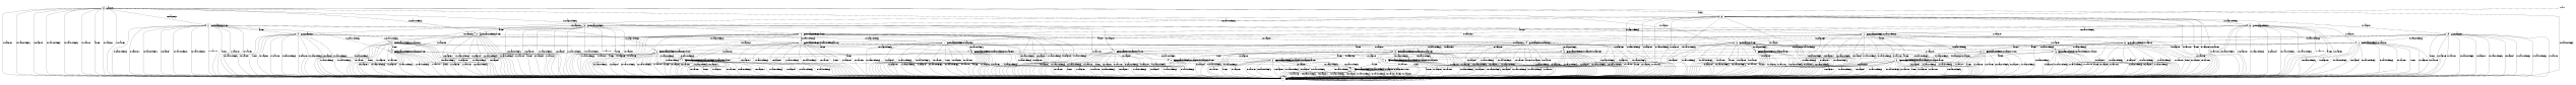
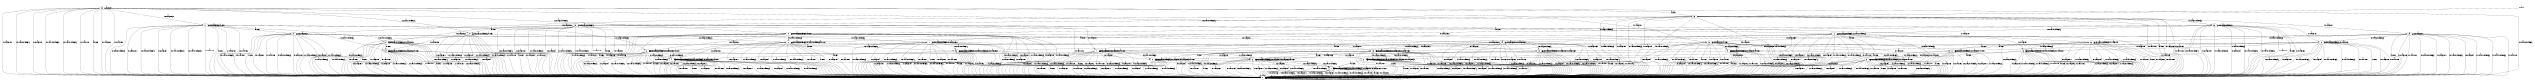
  digraph {
    n1 [label=0]
    n2 [label=1 shape=doublecircle]
    n3 [label=2]
    n4 [label=3]
    n5 [label=4]
    n6 [label=5]
    n7 [label=6]
    n8 [label=7]
    n9 [label=8]
    n10 [label=9]
    n11 [label=10]
    n12 [label=11]
    n13 [label=12]
    n14 [label=13]
    n15 [label=54]
    n16 [label=15]
    n17 [label=96]
    n18 [label=17]
    n19 [label=24]
    n20 [label=18]
    n21 [label=19]
    n22 [label=20]
    n23 [label=21]
    n24 [label=22]
    n25 [label=27]
    n26 [label=25]
    n27 [label=23]
    n28 [label=26]
    n29 [label=32]
    n30 [label=31]
    n31 [label=29]
    n32 [label=30]
    n33 [label=28]
    __start0 [shape=none]
    n1 -> n1 [label=usr1_ai3_VoidReply]
    n1 -> n1 [label=usr2_ai2_VoidReply]
    n1 -> n1 [label=usr2_ai3_re11]
    n1 -> n1 [label=usr1_ai2_VoidReply]
    n1 -> n1 [label=usr2_ai3_re4]
    n1 -> n1 [label=usr1_ai1_VoidReply]
    n1 -> n1 [label=usr2_ai1_VoidReply]
    n1 -> n1 [label=usr1_ai4_VoidReply]
    n1 -> n1 [label=usr1_ai1_re1]
    n1 -> n1 [label=usr1_ai3_re1]
    n1 -> n1 [label=ai1_ce2]
    n1 -> n1 [label=usr2_ai3_re30]
    n1 -> n1 [label=usr1_ai3_re2]
    n1 -> n1 [label=usr1_ai1_re2]
    n1 -> n1 [label=ai1_ce1]
    n2 -> n1 [label=usr2_ai2_VoidReply]
    n2 -> n1 [label=usr2_ai3_re11]
    n2 -> n1 [label=usr1_ai2_VoidReply]
    n2 -> n1 [label=usr2_ai3_re4]
    n2 -> n1 [label=usr1_ai1_VoidReply]
    n2 -> n1 [label=usr1_ai4_VoidReply]
    n2 -> n1 [label=usr1_ai1_re1]
    n2 -> n1 [label=ai1_ce2]
    n2 -> n1 [label=usr1_ai3_re2]
    n2 -> n1 [label=usr1_ai1_re2]
    n2 -> n2 [label=usr1_ai3_VoidReply]
    n2 -> n2 [label=usr2_ai1_VoidReply]
    n2 -> n2 [label=usr1_ai3_re1]
    n2 -> n2 [label=usr2_ai3_re30]
    n2 -> n2 [label=ai1_ce1]
    n3 -> n1 [label=usr2_ai2_VoidReply]
    n3 -> n1 [label=usr2_ai3_re11]
    n3 -> n1 [label=usr1_ai2_VoidReply]
    n3 -> n1 [label=usr2_ai3_re4]
    n3 -> n1 [label=usr1_ai1_VoidReply]
    n3 -> n1 [label=usr1_ai4_VoidReply]
    n3 -> n1 [label=usr1_ai1_re1]
    n3 -> n1 [label=ai1_ce2]
    n3 -> n1 [label=usr1_ai3_re2]
    n3 -> n1 [label=usr1_ai1_re2]
    n3 -> n2 [label=usr1_ai3_VoidReply]
    n3 -> n3 [label=usr2_ai1_VoidReply]
    n3 -> n3 [label=usr1_ai3_re1]
    n3 -> n3 [label=usr2_ai3_re30]
    n3 -> n3 [label=ai1_ce1]
    n4 -> n1 [label=usr2_ai2_VoidReply]
    n4 -> n1 [label=usr2_ai3_re11]
    n4 -> n1 [label=usr1_ai2_VoidReply]
    n4 -> n1 [label=usr2_ai3_re4]
    n4 -> n1 [label=usr1_ai1_VoidReply]
    n4 -> n1 [label=usr1_ai4_VoidReply]
    n4 -> n1 [label=usr1_ai1_re1]
    n4 -> n1 [label=ai1_ce2]
    n4 -> n1 [label=usr1_ai3_re2]
    n4 -> n1 [label=usr1_ai1_re2]
    n4 -> n2 [label=usr2_ai1_VoidReply]
    n4 -> n4 [label=usr1_ai3_VoidReply]
    n4 -> n4 [label=usr1_ai3_re1]
    n4 -> n4 [label=usr2_ai3_re30]
    n4 -> n4 [label=ai1_ce1]
    n5 -> n1 [label=usr2_ai2_VoidReply]
    n5 -> n1 [label=usr2_ai3_re11]
    n5 -> n1 [label=usr1_ai2_VoidReply]
    n5 -> n1 [label=usr2_ai3_re4]
    n5 -> n1 [label=usr1_ai1_VoidReply]
    n5 -> n1 [label=usr1_ai4_VoidReply]
    n5 -> n1 [label=usr1_ai1_re1]
    n5 -> n1 [label=ai1_ce2]
    n5 -> n1 [label=usr1_ai3_re2]
    n5 -> n1 [label=usr1_ai1_re2]
    n5 -> n2 [label=usr1_ai3_re1]
    n5 -> n5 [label=usr1_ai3_VoidReply]
    n5 -> n5 [label=usr2_ai1_VoidReply]
    n5 -> n5 [label=usr2_ai3_re30]
    n5 -> n5 [label=ai1_ce1]
    n6 -> n1 [label=usr2_ai2_VoidReply]
    n6 -> n1 [label=usr2_ai3_re11]
    n6 -> n1 [label=usr1_ai2_VoidReply]
    n6 -> n1 [label=usr2_ai3_re4]
    n6 -> n1 [label=usr1_ai1_VoidReply]
    n6 -> n1 [label=usr1_ai4_VoidReply]
    n6 -> n1 [label=usr1_ai1_re1]
    n6 -> n1 [label=ai1_ce2]
    n6 -> n1 [label=usr1_ai3_re2]
    n6 -> n1 [label=usr1_ai1_re2]
    n6 -> n2 [label=usr2_ai3_re30]
    n6 -> n6 [label=usr1_ai3_VoidReply]
    n6 -> n6 [label=usr2_ai1_VoidReply]
    n6 -> n6 [label=usr1_ai3_re1]
    n6 -> n6 [label=ai1_ce1]
    n7 -> n1 [label=usr2_ai2_VoidReply]
    n7 -> n1 [label=usr2_ai3_re11]
    n7 -> n1 [label=usr1_ai2_VoidReply]
    n7 -> n1 [label=usr2_ai3_re4]
    n7 -> n1 [label=usr1_ai1_VoidReply]
    n7 -> n1 [label=usr1_ai4_VoidReply]
    n7 -> n1 [label=usr1_ai1_re1]
    n7 -> n1 [label=ai1_ce2]
    n7 -> n1 [label=usr1_ai3_re2]
    n7 -> n1 [label=usr1_ai1_re2]
    n7 -> n2 [label=ai1_ce1]
    n7 -> n7 [label=usr1_ai3_VoidReply]
    n7 -> n7 [label=usr2_ai1_VoidReply]
    n7 -> n7 [label=usr1_ai3_re1]
    n7 -> n7 [label=usr2_ai3_re30]
    n8 -> n1 [label=usr2_ai2_VoidReply]
    n8 -> n1 [label=usr2_ai3_re11]
    n8 -> n1 [label=usr1_ai2_VoidReply]
    n8 -> n1 [label=usr2_ai3_re4]
    n8 -> n1 [label=usr1_ai1_VoidReply]
    n8 -> n1 [label=usr1_ai4_VoidReply]
    n8 -> n1 [label=usr1_ai1_re1]
    n8 -> n1 [label=ai1_ce2]
    n8 -> n1 [label=usr1_ai3_re2]
    n8 -> n1 [label=usr1_ai1_re2]
    n8 -> n3 [label=usr2_ai1_VoidReply]
+   n8 -> n4 [label=usr1_ai3_VoidReply]
    n8 -> n8 [label=usr1_ai3_re1]
    n8 -> n8 [label=usr2_ai3_re30]
    n8 -> n8 [label=ai1_ce1]
    n9 -> n1 [label=usr2_ai2_VoidReply]
    n9 -> n1 [label=usr2_ai3_re11]
    n9 -> n1 [label=usr1_ai2_VoidReply]
    n9 -> n1 [label=usr2_ai3_re4]
    n9 -> n1 [label=usr1_ai1_VoidReply]
    n9 -> n1 [label=usr1_ai4_VoidReply]
    n9 -> n1 [label=usr1_ai1_re1]
    n9 -> n1 [label=ai1_ce2]
    n9 -> n1 [label=usr1_ai3_re2]
    n9 -> n1 [label=usr1_ai1_re2]
    n9 -> n4 [label=usr1_ai3_re1]
    n9 -> n5 [label=usr2_ai1_VoidReply]
    n9 -> n9 [label=usr1_ai3_VoidReply]
    n9 -> n9 [label=usr2_ai3_re30]
    n9 -> n9 [label=ai1_ce1]
    n10 -> n1 [label=usr2_ai2_VoidReply]
    n10 -> n1 [label=usr2_ai3_re11]
    n10 -> n1 [label=usr1_ai2_VoidReply]
    n10 -> n1 [label=usr2_ai3_re4]
    n10 -> n1 [label=usr1_ai1_VoidReply]
    n10 -> n1 [label=usr1_ai4_VoidReply]
    n10 -> n1 [label=usr1_ai1_re1]
    n10 -> n1 [label=ai1_ce2]
    n10 -> n1 [label=usr1_ai3_re2]
    n10 -> n1 [label=usr1_ai1_re2]
    n10 -> n4 [label=usr2_ai3_re30]
    n10 -> n6 [label=usr2_ai1_VoidReply]
    n10 -> n10 [label=usr1_ai3_VoidReply]
    n10 -> n10 [label=usr1_ai3_re1]
    n10 -> n10 [label=ai1_ce1]
    n11 -> n1 [label=usr2_ai2_VoidReply]
    n11 -> n1 [label=usr2_ai3_re11]
    n11 -> n1 [label=usr1_ai2_VoidReply]
    n11 -> n1 [label=usr2_ai3_re4]
    n11 -> n1 [label=usr1_ai1_VoidReply]
    n11 -> n1 [label=usr1_ai4_VoidReply]
    n11 -> n1 [label=usr1_ai1_re1]
    n11 -> n1 [label=ai1_ce2]
    n11 -> n1 [label=usr1_ai3_re2]
    n11 -> n1 [label=usr1_ai1_re2]
    n11 -> n4 [label=ai1_ce1]
    n11 -> n7 [label=usr2_ai1_VoidReply]
    n11 -> n11 [label=usr1_ai3_VoidReply]
    n11 -> n11 [label=usr1_ai3_re1]
    n11 -> n11 [label=usr2_ai3_re30]
    n12 -> n1 [label=usr2_ai2_VoidReply]
    n12 -> n1 [label=usr2_ai3_re11]
    n12 -> n1 [label=usr1_ai2_VoidReply]
    n12 -> n1 [label=usr2_ai3_re4]
    n12 -> n1 [label=usr1_ai1_VoidReply]
    n12 -> n1 [label=usr1_ai4_VoidReply]
    n12 -> n1 [label=usr1_ai1_re1]
    n12 -> n1 [label=ai1_ce2]
    n12 -> n1 [label=usr1_ai3_re2]
    n12 -> n1 [label=usr1_ai1_re2]
-   n12 -> n3 [label=usr1_ai3_re1]
+   n12 -> n3 [label=usr2_ai3_re30]
    n12 -> n6 [label=usr1_ai3_VoidReply]
    n12 -> n12 [label=usr2_ai1_VoidReply]
    n12 -> n12 [label=usr1_ai3_re1]
    n12 -> n12 [label=ai1_ce1]
    n13 -> n1 [label=usr2_ai2_VoidReply]
    n13 -> n1 [label=usr2_ai3_re11]
    n13 -> n1 [label=usr1_ai2_VoidReply]
    n13 -> n1 [label=usr2_ai3_re4]
    n13 -> n1 [label=usr1_ai1_VoidReply]
    n13 -> n1 [label=usr1_ai4_VoidReply]
    n13 -> n1 [label=usr1_ai1_re1]
    n13 -> n1 [label=ai1_ce2]
    n13 -> n1 [label=usr1_ai3_re2]
    n13 -> n1 [label=usr1_ai1_re2]
    n13 -> n5 [label=usr2_ai3_re30]
    n13 -> n6 [label=usr1_ai3_re1]
    n13 -> n13 [label=usr1_ai3_VoidReply]
    n13 -> n13 [label=usr2_ai1_VoidReply]
    n13 -> n13 [label=ai1_ce1]
    n14 -> n1 [label=usr2_ai2_VoidReply]
    n14 -> n1 [label=usr2_ai3_re11]
    n14 -> n1 [label=usr1_ai2_VoidReply]
    n14 -> n1 [label=usr2_ai3_re4]
    n14 -> n1 [label=usr1_ai1_VoidReply]
    n14 -> n1 [label=usr1_ai4_VoidReply]
    n14 -> n1 [label=usr1_ai1_re1]
    n14 -> n1 [label=ai1_ce2]
    n14 -> n1 [label=usr1_ai3_re2]
    n14 -> n1 [label=usr1_ai1_re2]
    n14 -> n6 [label=ai1_ce1]
    n14 -> n7 [label=usr2_ai3_re30]
    n14 -> n14 [label=usr1_ai3_VoidReply]
    n14 -> n14 [label=usr2_ai1_VoidReply]
    n14 -> n14 [label=usr1_ai3_re1]
    n15 -> n1 [label=usr2_ai2_VoidReply]
    n15 -> n1 [label=usr2_ai3_re11]
    n15 -> n1 [label=usr1_ai2_VoidReply]
    n15 -> n1 [label=usr2_ai3_re4]
    n15 -> n1 [label=usr1_ai1_VoidReply]
    n15 -> n1 [label=usr1_ai4_VoidReply]
    n15 -> n1 [label=usr1_ai1_re1]
    n15 -> n1 [label=ai1_ce2]
    n15 -> n1 [label=usr1_ai3_re2]
    n15 -> n1 [label=usr1_ai1_re2]
    n15 -> n3 [label=usr1_ai3_re1]
    n15 -> n5 [label=usr1_ai3_VoidReply]
    n15 -> n15 [label=usr2_ai1_VoidReply]
    n15 -> n15 [label=usr2_ai3_re30]
    n15 -> n15 [label=ai1_ce1]
    n16 -> n1 [label=usr2_ai2_VoidReply]
    n16 -> n1 [label=usr2_ai3_re11]
    n16 -> n1 [label=usr1_ai2_VoidReply]
    n16 -> n1 [label=usr2_ai3_re4]
    n16 -> n1 [label=usr1_ai1_VoidReply]
    n16 -> n1 [label=usr1_ai4_VoidReply]
    n16 -> n1 [label=usr1_ai1_re1]
    n16 -> n1 [label=ai1_ce2]
    n16 -> n1 [label=usr1_ai3_re2]
    n16 -> n1 [label=usr1_ai1_re2]
    n16 -> n3 [label=ai1_ce1]
    n16 -> n7 [label=usr1_ai3_VoidReply]
    n16 -> n16 [label=usr2_ai1_VoidReply]
    n16 -> n16 [label=usr1_ai3_re1]
    n16 -> n16 [label=usr2_ai3_re30]
    n17 -> n1 [label=usr2_ai2_VoidReply]
    n17 -> n1 [label=usr2_ai3_re11]
    n17 -> n1 [label=usr1_ai2_VoidReply]
    n17 -> n1 [label=usr2_ai3_re4]
    n17 -> n1 [label=usr1_ai1_VoidReply]
    n17 -> n1 [label=usr1_ai4_VoidReply]
    n17 -> n1 [label=usr1_ai1_re1]
    n17 -> n1 [label=ai1_ce2]
    n17 -> n1 [label=usr1_ai3_re2]
    n17 -> n1 [label=usr1_ai1_re2]
    n17 -> n5 [label=ai1_ce1]
    n17 -> n7 [label=usr1_ai3_re1]
    n17 -> n17 [label=usr1_ai3_VoidReply]
    n17 -> n17 [label=usr2_ai1_VoidReply]
    n17 -> n17 [label=usr2_ai3_re30]
    n18 -> n1 [label=usr2_ai2_VoidReply]
    n18 -> n1 [label=usr2_ai3_re11]
    n18 -> n1 [label=usr1_ai2_VoidReply]
    n18 -> n1 [label=usr2_ai3_re4]
    n18 -> n1 [label=usr1_ai1_VoidReply]
    n18 -> n1 [label=usr1_ai4_VoidReply]
    n18 -> n1 [label=usr1_ai1_re1]
    n18 -> n1 [label=ai1_ce2]
    n18 -> n1 [label=usr1_ai3_re2]
    n18 -> n1 [label=usr1_ai1_re2]
    n18 -> n8 [label=usr1_ai3_re1]
    n18 -> n9 [label=usr1_ai3_VoidReply]
    n18 -> n15 [label=usr2_ai1_VoidReply]
    n18 -> n18 [label=usr2_ai3_re30]
    n18 -> n18 [label=ai1_ce1]
    n18 -> n19 [label=ai1_ce1]
    n19 -> n1 [label=usr2_ai2_VoidReply]
    n19 -> n1 [label=usr2_ai3_re11]
    n19 -> n1 [label=usr1_ai2_VoidReply]
    n19 -> n1 [label=usr2_ai3_re4]
    n19 -> n1 [label=usr1_ai1_VoidReply]
    n19 -> n1 [label=usr1_ai4_VoidReply]
    n19 -> n1 [label=usr1_ai1_re1]
    n19 -> n1 [label=ai1_ce2]
    n19 -> n1 [label=usr1_ai3_re2]
    n19 -> n1 [label=usr1_ai1_re2]
    n19 -> n19 [label=usr2_ai3_re30]
    n19 -> n21 [label=usr1_ai3_re1]
    n19 -> n23 [label=usr1_ai3_VoidReply]
    n19 -> n30 [label=usr2_ai1_VoidReply]
    n20 -> n1 [label=usr2_ai2_VoidReply]
    n20 -> n1 [label=usr2_ai3_re11]
    n20 -> n1 [label=usr1_ai2_VoidReply]
    n20 -> n1 [label=usr2_ai3_re4]
    n20 -> n1 [label=usr1_ai1_VoidReply]
    n20 -> n1 [label=usr1_ai4_VoidReply]
    n20 -> n1 [label=usr1_ai1_re1]
    n20 -> n1 [label=ai1_ce2]
    n20 -> n1 [label=usr1_ai3_re2]
    n20 -> n1 [label=usr1_ai1_re2]
    n20 -> n8 [label=usr2_ai3_re30]
    n20 -> n10 [label=usr1_ai3_VoidReply]
    n20 -> n12 [label=usr2_ai1_VoidReply]
    n20 -> n20 [label=usr1_ai3_re1]
    n20 -> n20 [label=ai1_ce1]
    n21 -> n1 [label=usr2_ai2_VoidReply]
    n21 -> n1 [label=usr2_ai3_re11]
    n21 -> n1 [label=usr1_ai2_VoidReply]
    n21 -> n1 [label=usr2_ai3_re4]
    n21 -> n1 [label=usr1_ai1_VoidReply]
    n21 -> n1 [label=usr1_ai4_VoidReply]
    n21 -> n1 [label=usr1_ai1_re1]
    n21 -> n1 [label=ai1_ce2]
    n21 -> n1 [label=usr1_ai3_re2]
    n21 -> n1 [label=usr1_ai1_re2]
    n21 -> n8 [label=ai1_ce1]
    n21 -> n11 [label=usr1_ai3_VoidReply]
    n21 -> n16 [label=usr2_ai1_VoidReply]
    n21 -> n21 [label=usr1_ai3_re1]
    n21 -> n21 [label=usr2_ai3_re30]
    n22 -> n1 [label=usr2_ai2_VoidReply]
    n22 -> n1 [label=usr2_ai3_re11]
    n22 -> n1 [label=usr1_ai2_VoidReply]
    n22 -> n1 [label=usr2_ai3_re4]
    n22 -> n1 [label=usr1_ai1_VoidReply]
    n22 -> n1 [label=usr1_ai4_VoidReply]
    n22 -> n1 [label=usr1_ai1_re1]
    n22 -> n1 [label=ai1_ce2]
    n22 -> n1 [label=usr1_ai3_re2]
    n22 -> n1 [label=usr1_ai1_re2]
    n22 -> n9 [label=usr2_ai3_re30]
    n22 -> n10 [label=usr1_ai3_re1]
    n22 -> n13 [label=usr2_ai1_VoidReply]
    n22 -> n22 [label=usr1_ai3_VoidReply]
    n22 -> n22 [label=ai1_ce1]
    n23 -> n1 [label=usr2_ai2_VoidReply]
    n23 -> n1 [label=usr2_ai3_re11]
    n23 -> n1 [label=usr1_ai2_VoidReply]
    n23 -> n1 [label=usr2_ai3_re4]
    n23 -> n1 [label=usr1_ai1_VoidReply]
    n23 -> n1 [label=usr1_ai4_VoidReply]
    n23 -> n1 [label=usr1_ai1_re1]
    n23 -> n1 [label=ai1_ce2]
    n23 -> n1 [label=usr1_ai3_re2]
    n23 -> n1 [label=usr1_ai1_re2]
    n23 -> n9 [label=ai1_ce1]
    n23 -> n11 [label=usr1_ai3_re1]
    n23 -> n17 [label=usr2_ai1_VoidReply]
    n23 -> n23 [label=usr1_ai3_VoidReply]
    n23 -> n23 [label=usr2_ai3_re30]
    n24 -> n1 [label=usr2_ai2_VoidReply]
    n24 -> n1 [label=usr2_ai3_re11]
    n24 -> n1 [label=usr1_ai2_VoidReply]
    n24 -> n1 [label=usr2_ai3_re4]
    n24 -> n1 [label=usr1_ai1_VoidReply]
    n24 -> n1 [label=usr1_ai4_VoidReply]
    n24 -> n1 [label=usr1_ai1_re1]
    n24 -> n1 [label=ai1_ce2]
    n24 -> n1 [label=usr1_ai3_re2]
    n24 -> n1 [label=usr1_ai1_re2]
    n24 -> n18 [label=usr2_ai3_re30]
    n24 -> n20 [label=usr1_ai3_re1]
    n24 -> n22 [label=usr1_ai3_VoidReply]
    n24 -> n24 [label=ai1_ce1]
    n24 -> n25 [label=usr2_ai1_VoidReply]
    n24 -> n26 [label=ai1_ce1]
    n25 -> n1 [label=usr2_ai2_VoidReply]
    n25 -> n1 [label=usr2_ai3_re11]
    n25 -> n1 [label=usr1_ai2_VoidReply]
    n25 -> n1 [label=usr2_ai3_re4]
    n25 -> n1 [label=usr1_ai1_VoidReply]
    n25 -> n1 [label=usr1_ai4_VoidReply]
    n25 -> n1 [label=usr1_ai1_re1]
    n25 -> n1 [label=ai1_ce2]
    n25 -> n1 [label=usr1_ai3_re2]
    n25 -> n1 [label=usr1_ai1_re2]
    n25 -> n13 [label=usr1_ai3_VoidReply]
    n25 -> n15 [label=usr2_ai3_re30]
    n25 -> n25 [label=usr2_ai1_VoidReply]
    n25 -> n25 [label=ai1_ce1]
    n26 -> n1 [label=usr2_ai2_VoidReply]
    n26 -> n1 [label=usr2_ai3_re11]
    n26 -> n1 [label=usr1_ai2_VoidReply]
    n26 -> n1 [label=usr2_ai3_re4]
    n26 -> n1 [label=usr1_ai1_VoidReply]
    n26 -> n1 [label=usr1_ai4_VoidReply]
    n26 -> n1 [label=usr1_ai1_re1]
    n26 -> n1 [label=ai1_ce2]
    n26 -> n1 [label=usr1_ai3_re2]
    n26 -> n1 [label=usr1_ai1_re2]
    n26 -> n19 [label=usr2_ai3_re30]
    n26 -> n27 [label=usr1_ai3_VoidReply]
    n26 -> n31 [label=usr1_ai3_re1]
    n26 -> n32 [label=usr2_ai1_VoidReply]
    n27 -> n1 [label=usr2_ai2_VoidReply]
    n27 -> n1 [label=usr2_ai3_re11]
    n27 -> n1 [label=usr1_ai2_VoidReply]
    n27 -> n1 [label=usr2_ai3_re4]
    n27 -> n1 [label=usr1_ai1_VoidReply]
    n27 -> n1 [label=usr1_ai4_VoidReply]
    n27 -> n1 [label=usr1_ai1_re1]
    n27 -> n1 [label=ai1_ce2]
    n27 -> n1 [label=usr1_ai3_re2]
    n27 -> n1 [label=usr1_ai1_re2]
    n27 -> n22 [label=ai1_ce1]
    n27 -> n23 [label=usr2_ai3_re30]
    n27 -> n27 [label=usr1_ai3_VoidReply]
    n27 -> n28 [label=usr1_ai3_re1]
    n27 -> n29 [label=usr2_ai1_VoidReply]
    n28 -> n1 [label=usr2_ai2_VoidReply]
    n28 -> n1 [label=usr2_ai3_re11]
    n28 -> n1 [label=usr1_ai2_VoidReply]
    n28 -> n1 [label=usr2_ai3_re4]
    n28 -> n1 [label=usr1_ai1_VoidReply]
    n28 -> n1 [label=usr1_ai4_VoidReply]
    n28 -> n1 [label=usr1_ai1_re1]
    n28 -> n1 [label=ai1_ce2]
    n28 -> n1 [label=usr1_ai3_re2]
    n28 -> n1 [label=usr1_ai1_re2]
    n28 -> n10 [label=ai1_ce1]
    n28 -> n11 [label=usr2_ai3_re30]
    n28 -> n12 [label=usr1_ai3_re1]
-   n13 -> n14 [label=usr2_ai1_VoidReply]
+   n28 -> n14 [label=usr2_ai1_VoidReply]
    n28 -> n28 [label=usr1_ai3_VoidReply]
    n28 -> n28 [label=usr1_ai3_re1]
    n29 -> n1 [label=usr2_ai2_VoidReply]
    n29 -> n1 [label=usr2_ai3_re11]
    n29 -> n1 [label=usr1_ai2_VoidReply]
    n29 -> n1 [label=usr2_ai3_re4]
    n29 -> n1 [label=usr1_ai1_VoidReply]
    n29 -> n1 [label=usr1_ai4_VoidReply]
    n29 -> n1 [label=usr1_ai1_re1]
    n29 -> n1 [label=ai1_ce2]
    n29 -> n1 [label=usr1_ai3_re2]
    n29 -> n1 [label=usr1_ai1_re2]
    n29 -> n13 [label=ai1_ce1]
    n29 -> n14 [label=usr1_ai3_re1]
    n29 -> n17 [label=usr2_ai3_re30]
    n29 -> n29 [label=usr1_ai3_VoidReply]
    n29 -> n29 [label=usr2_ai1_VoidReply]
    n30 -> n1 [label=usr2_ai2_VoidReply]
    n30 -> n1 [label=usr2_ai3_re11]
    n30 -> n1 [label=usr1_ai2_VoidReply]
    n30 -> n1 [label=usr2_ai3_re4]
    n30 -> n1 [label=usr1_ai1_VoidReply]
    n30 -> n1 [label=usr1_ai4_VoidReply]
    n30 -> n1 [label=usr1_ai1_re1]
    n30 -> n1 [label=ai1_ce2]
    n30 -> n1 [label=usr1_ai3_re2]
    n30 -> n1 [label=usr1_ai1_re2]
    n30 -> n15 [label=ai1_ce1]
    n30 -> n16 [label=usr1_ai3_re1]
    n30 -> n17 [label=usr1_ai3_VoidReply]
    n30 -> n30 [label=usr2_ai1_VoidReply]
    n30 -> n30 [label=usr2_ai3_re30]
    n31 -> n1 [label=usr2_ai2_VoidReply]
    n31 -> n1 [label=usr2_ai3_re11]
    n31 -> n1 [label=usr1_ai2_VoidReply]
    n31 -> n1 [label=usr2_ai3_re4]
    n31 -> n1 [label=usr1_ai1_VoidReply]
    n31 -> n1 [label=usr1_ai4_VoidReply]
    n31 -> n1 [label=usr1_ai1_re1]
    n31 -> n1 [label=ai1_ce2]
    n31 -> n1 [label=usr1_ai3_re2]
    n31 -> n1 [label=usr1_ai1_re2]
    n31 -> n20 [label=ai1_ce1]
    n31 -> n21 [label=usr2_ai3_re30]
    n31 -> n28 [label=usr1_ai3_VoidReply]
    n31 -> n31 [label=usr1_ai3_re1]
    n31 -> n33 [label=usr2_ai1_VoidReply]
    n32 -> n1 [label=usr2_ai2_VoidReply]
    n32 -> n1 [label=usr2_ai3_re11]
    n32 -> n1 [label=usr1_ai2_VoidReply]
    n32 -> n1 [label=usr2_ai3_re4]
    n32 -> n1 [label=usr1_ai1_VoidReply]
    n32 -> n1 [label=usr1_ai4_VoidReply]
    n32 -> n1 [label=usr1_ai1_re1]
    n32 -> n1 [label=ai1_ce2]
    n32 -> n1 [label=usr1_ai3_re2]
    n32 -> n1 [label=usr1_ai1_re2]
    n32 -> n25 [label=ai1_ce1]
    n32 -> n29 [label=usr1_ai3_VoidReply]
    n32 -> n30 [label=usr2_ai3_re30]
    n32 -> n32 [label=usr2_ai1_VoidReply]
    n32 -> n33 [label=usr1_ai3_re1]
    n33 -> n1 [label=usr2_ai2_VoidReply]
    n33 -> n1 [label=usr2_ai3_re11]
    n33 -> n1 [label=usr1_ai2_VoidReply]
    n33 -> n1 [label=usr2_ai3_re4]
    n33 -> n1 [label=usr1_ai1_VoidReply]
    n33 -> n1 [label=usr1_ai4_VoidReply]
    n33 -> n1 [label=usr1_ai1_re1]
    n33 -> n1 [label=ai1_ce2]
    n33 -> n1 [label=usr1_ai3_re2]
    n33 -> n1 [label=usr1_ai1_re2]
    n33 -> n12 [label=ai1_ce1]
    n33 -> n14 [label=usr1_ai3_VoidReply]
    n33 -> n16 [label=usr2_ai3_re30]
    n33 -> n33 [label=usr2_ai1_VoidReply]
    n33 -> n33 [label=usr1_ai3_re1]
    __start0 -> n26
  }
